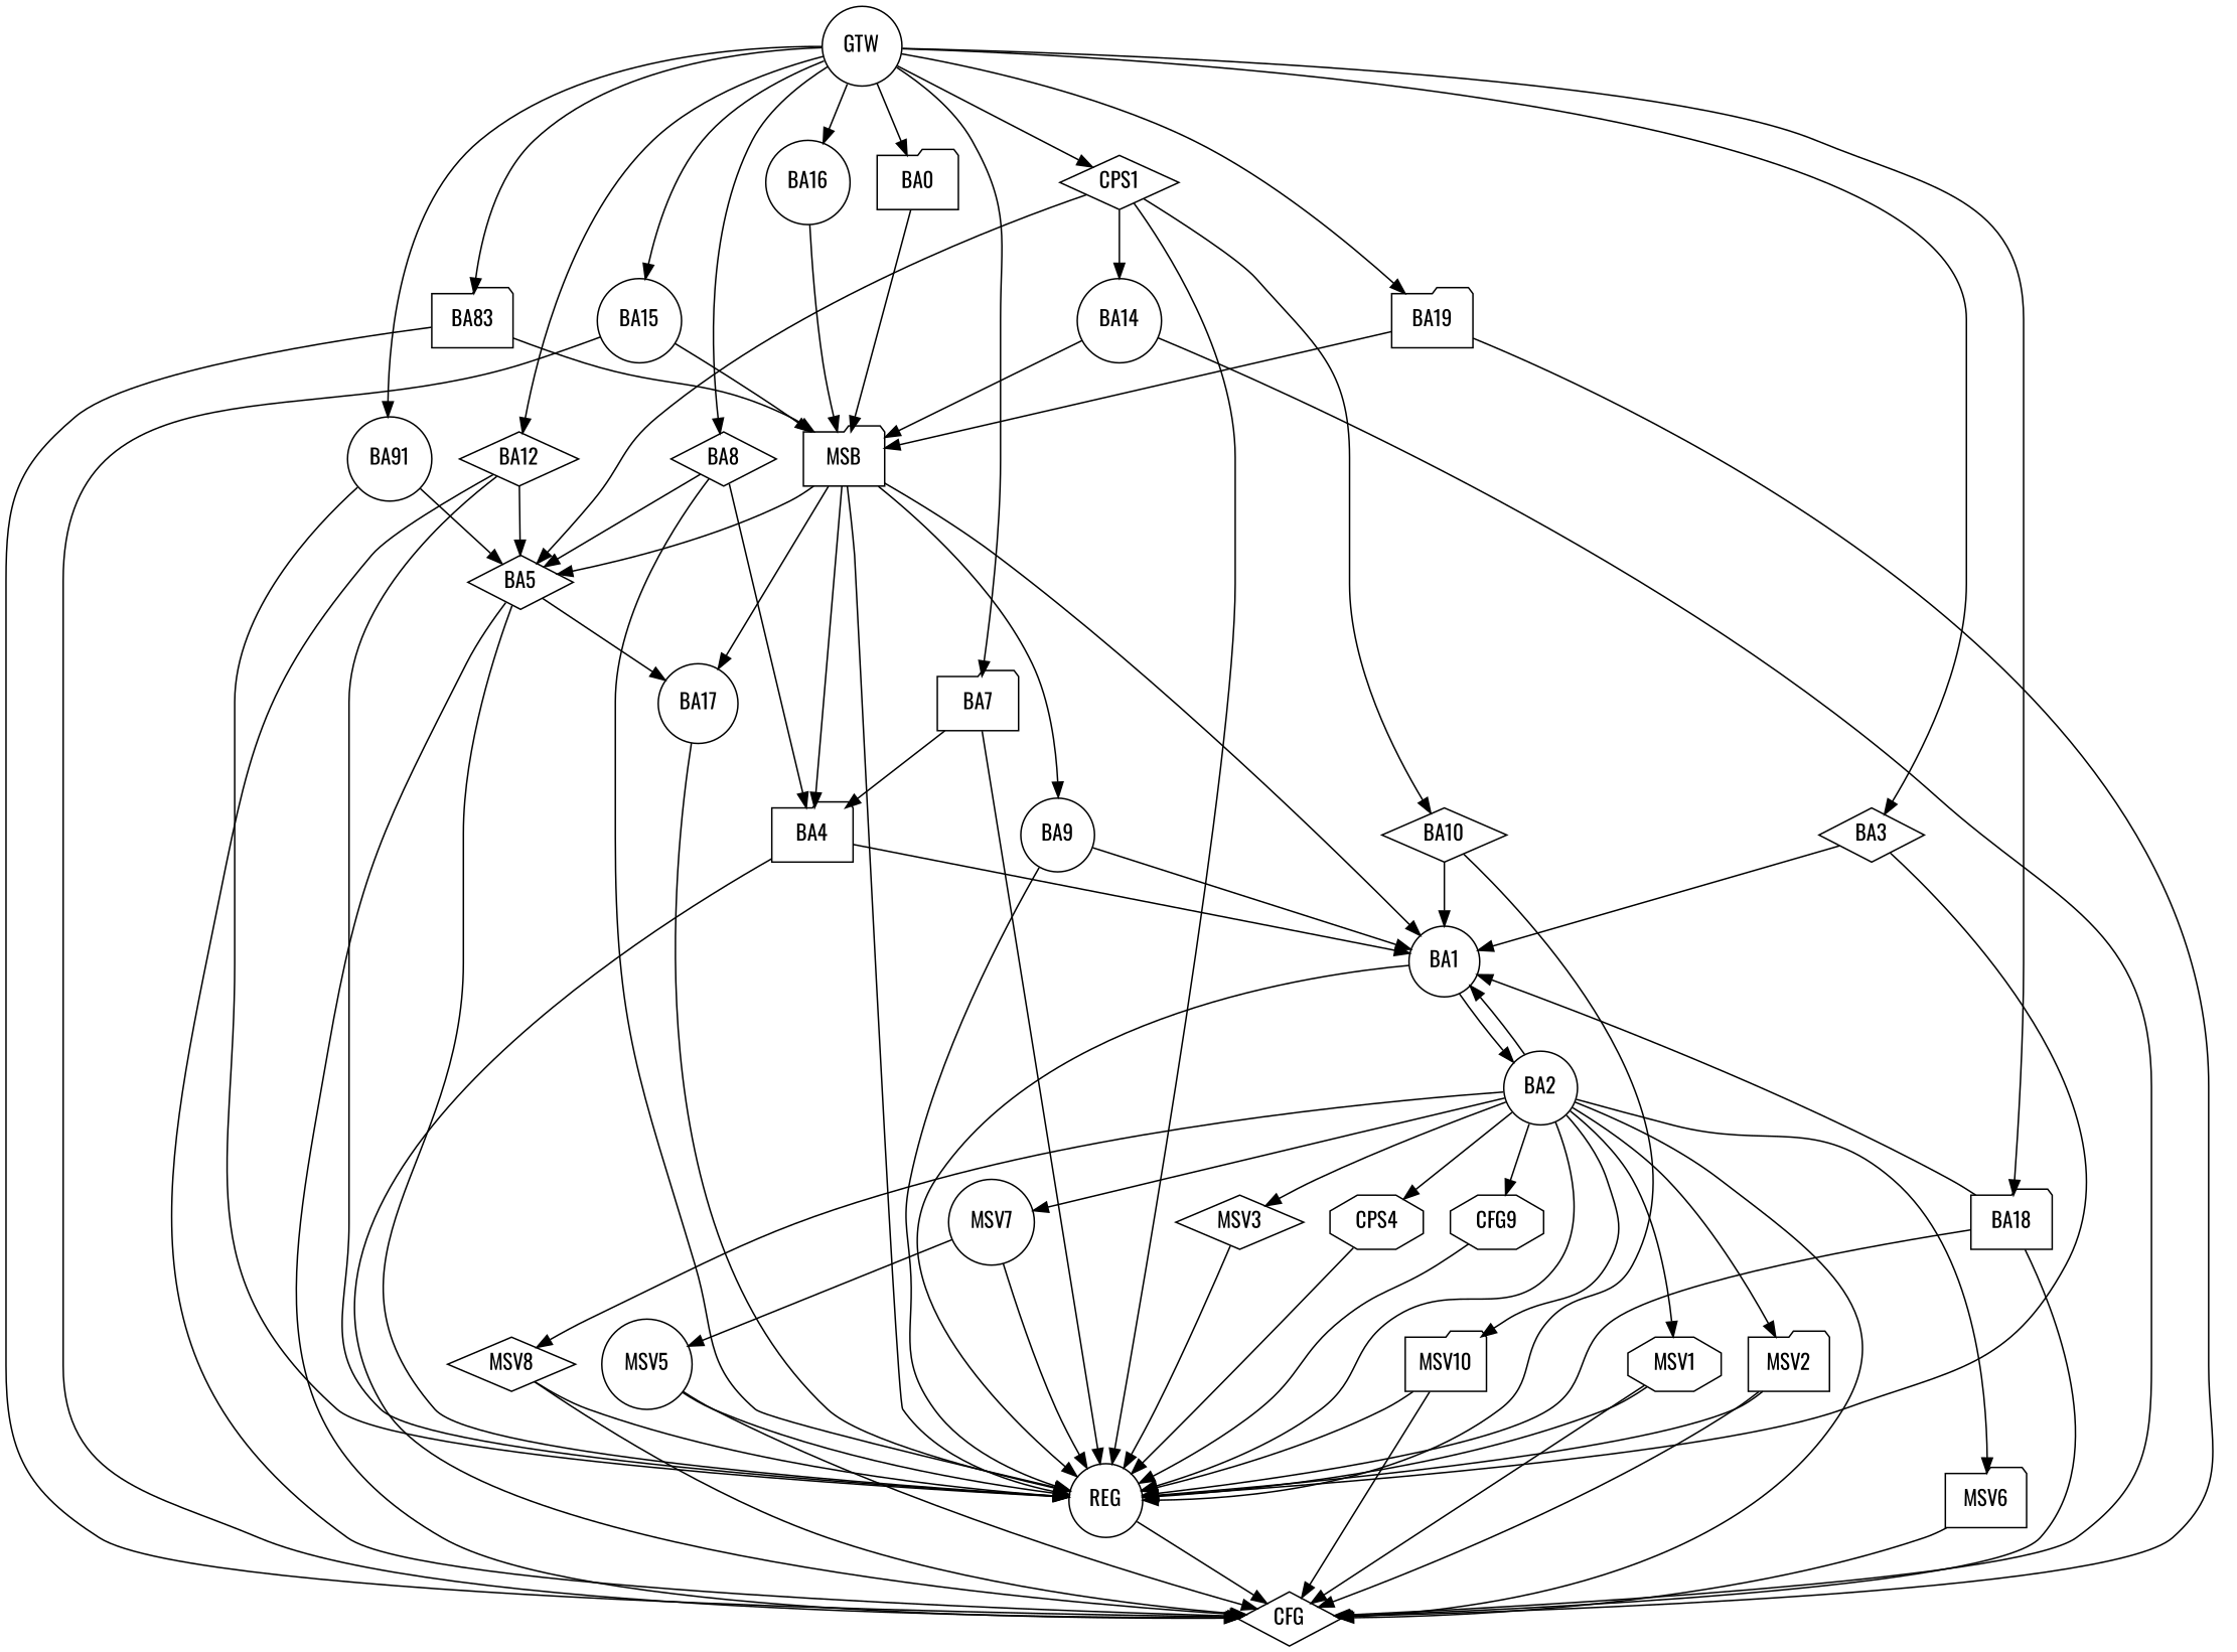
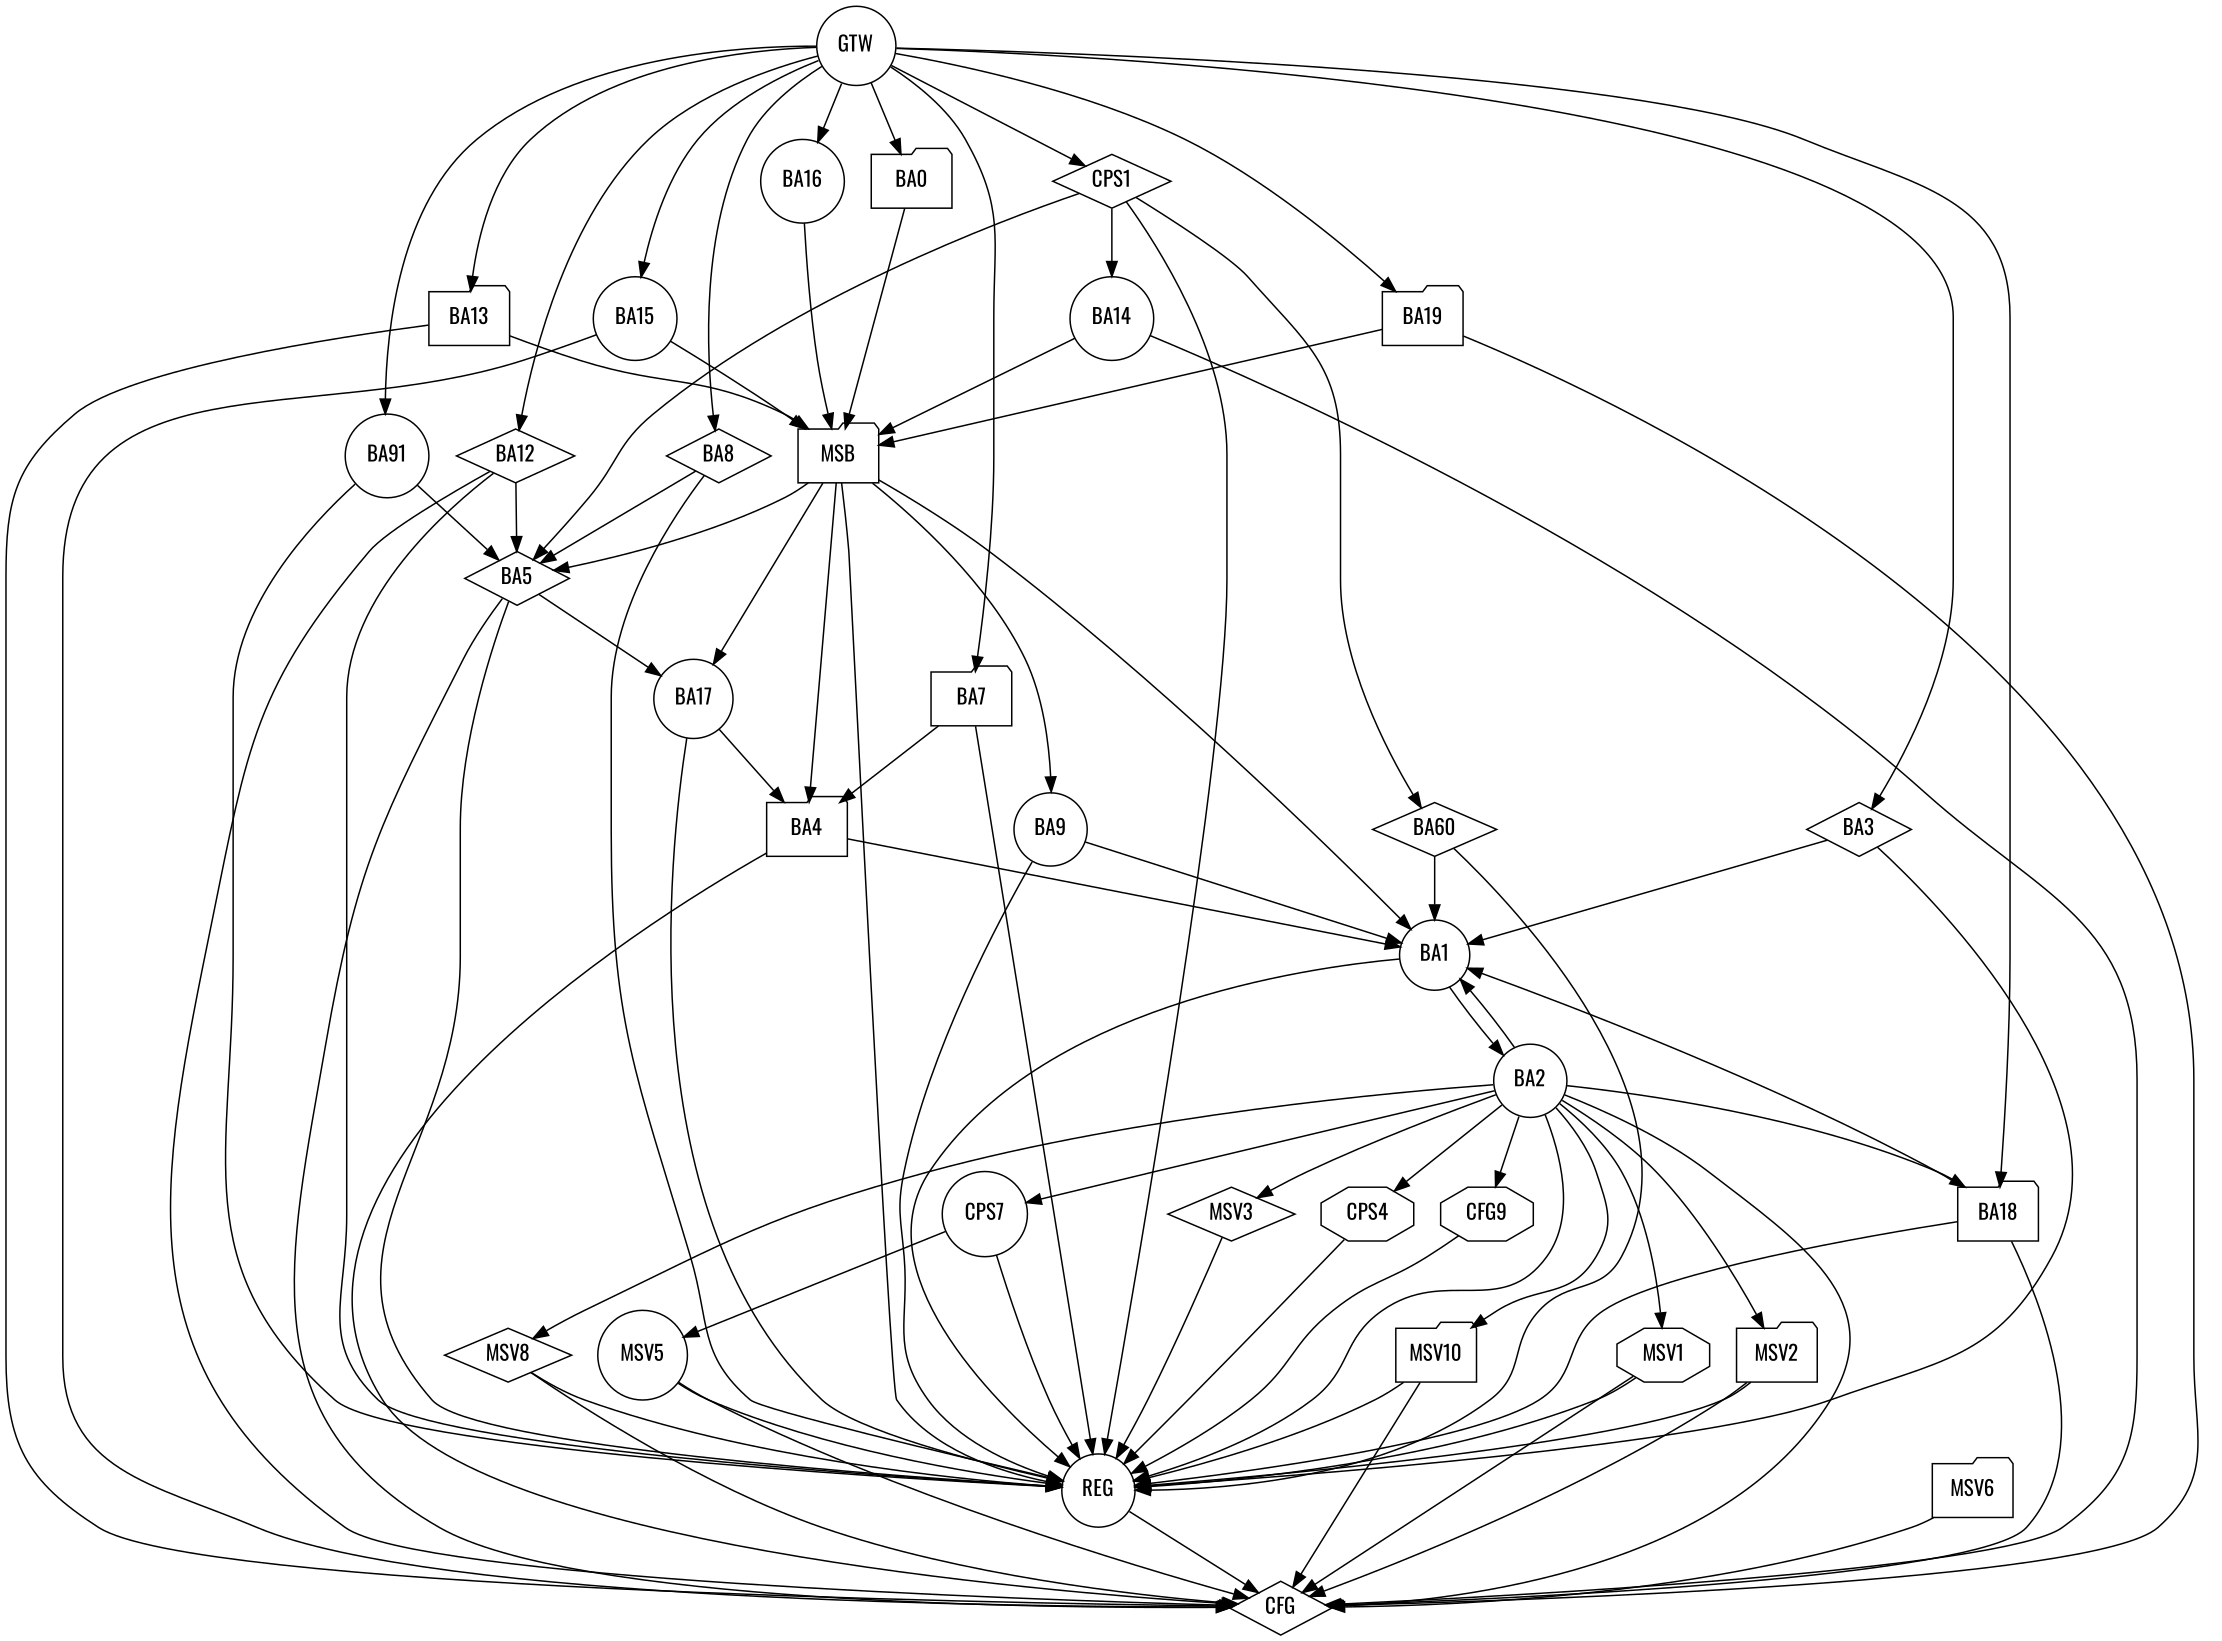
  strict digraph {
    fontname=Oswald
    node [fontname=Oswald shape=circle]
    edge [fontname=Oswald]
    n1 [label=BA1]
    n2 [label=BA2]
    n3 [label=REG]
    n4 [label=CFG shape=diamond]
    n5 [label=MSV1 shape=octagon]
    n6 [label=MSV2 shape=folder]
    n7 [label=MSV3 shape=diamond]
    n8 [label=CPS4 shape=octagon]
    n9 [label=MSV6 shape=folder]
-   n10 [label=MSV7]
+   n10 [label=CPS7]
    n11 [label=MSV8 shape=diamond]
    n12 [label=CFG9 shape=octagon]
    n13 [label=MSV10 shape=folder]
    n14 [label=MSV5]
    n15 [label=BA3 shape=diamond]
    n16 [label=BA4 shape=folder]
    n17 [label=BA5 shape=diamond]
    n18 [label=BA17]
    n19 [label=BA0 shape=folder]
    n20 [label=MSB shape=folder]
    n21 [label=BA9]
    n22 [label=BA7 shape=folder]
    n23 [label=BA8 shape=diamond]
-   n24 [label=BA10 shape=diamond]
+   n24 [label=BA60 shape=diamond]
    n25 [label=BA91]
    n26 [label=BA12 shape=diamond]
-   n27 [label=BA83 shape=folder]
+   n27 [label=BA13 shape=folder]
    n28 [label=BA14]
    n29 [label=BA15]
    n30 [label=BA16]
    n31 [label=BA18 shape=folder]
    n32 [label=BA19 shape=folder]
    n33 [label=CPS1 shape=diamond]
    n34 [label=GTW]
    n1 -> n2
    n1 -> n3
    n2 -> n1
    n2 -> n3
    n2 -> n4
    n2 -> n5
    n2 -> n6
    n2 -> n7
    n2 -> n8
-   n2 -> n9
+   n2 -> n31
    n2 -> n10
    n2 -> n11
    n2 -> n12
    n2 -> n13
    n3 -> n4
    n5 -> n3
    n5 -> n4
    n6 -> n3
    n6 -> n4
    n7 -> n3
    n8 -> n3
    n9 -> n4
    n10 -> n3
    n10 -> n14
    n11 -> n3
    n11 -> n4
    n12 -> n3
    n13 -> n3
    n13 -> n4
    n14 -> n3
    n14 -> n4
    n15 -> n1
    n15 -> n3
    n16 -> n1
    n16 -> n4
    n17 -> n3
    n17 -> n4
    n17 -> n18
    n18 -> n3
-   n23 -> n16
+   n18 -> n16
    n19 -> n20
    n20 -> n1
    n20 -> n3
    n20 -> n16
    n20 -> n17
    n20 -> n18
    n20 -> n21
    n21 -> n1
    n21 -> n3
    n22 -> n3
    n22 -> n16
    n23 -> n3
    n23 -> n17
    n24 -> n1
    n24 -> n3
    n25 -> n3
    n25 -> n17
    n26 -> n3
    n26 -> n4
    n26 -> n17
    n27 -> n4
    n27 -> n20
    n28 -> n4
    n28 -> n20
    n29 -> n4
    n29 -> n20
    n30 -> n20
    n31 -> n1
    n31 -> n3
    n31 -> n4
    n32 -> n4
    n32 -> n20
    n33 -> n3
    n33 -> n17
    n33 -> n24
    n33 -> n28
    n34 -> n15
    n34 -> n19
    n34 -> n22
    n34 -> n23
    n34 -> n25
    n34 -> n26
    n34 -> n27
    n34 -> n29
    n34 -> n30
    n34 -> n31
    n34 -> n32
    n34 -> n33
  }
